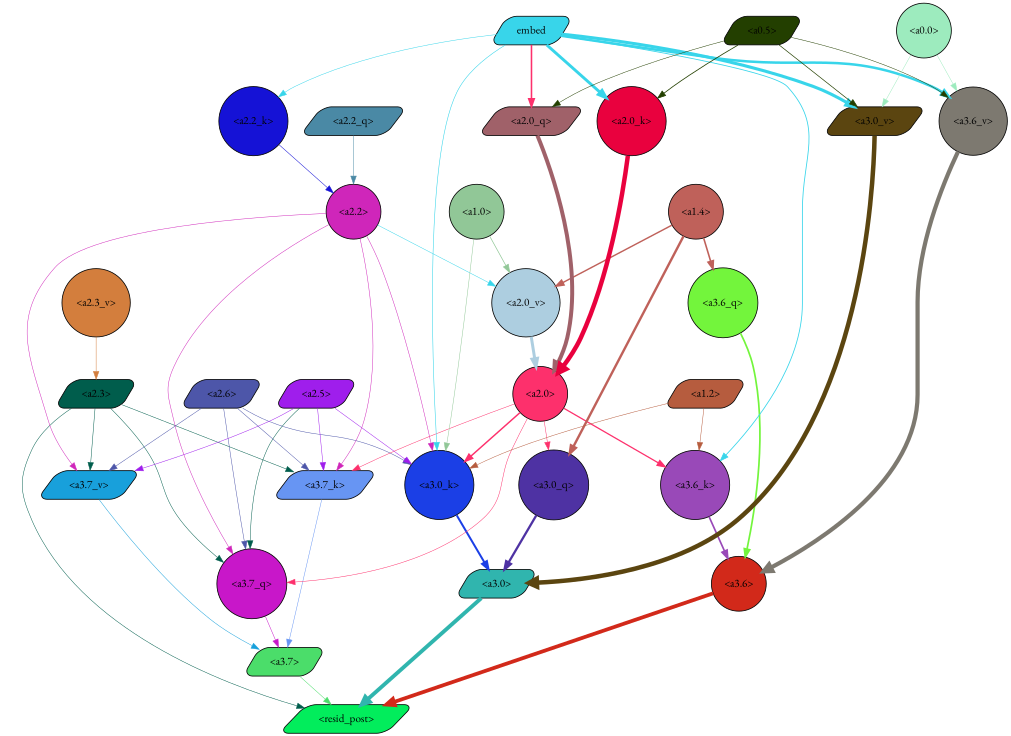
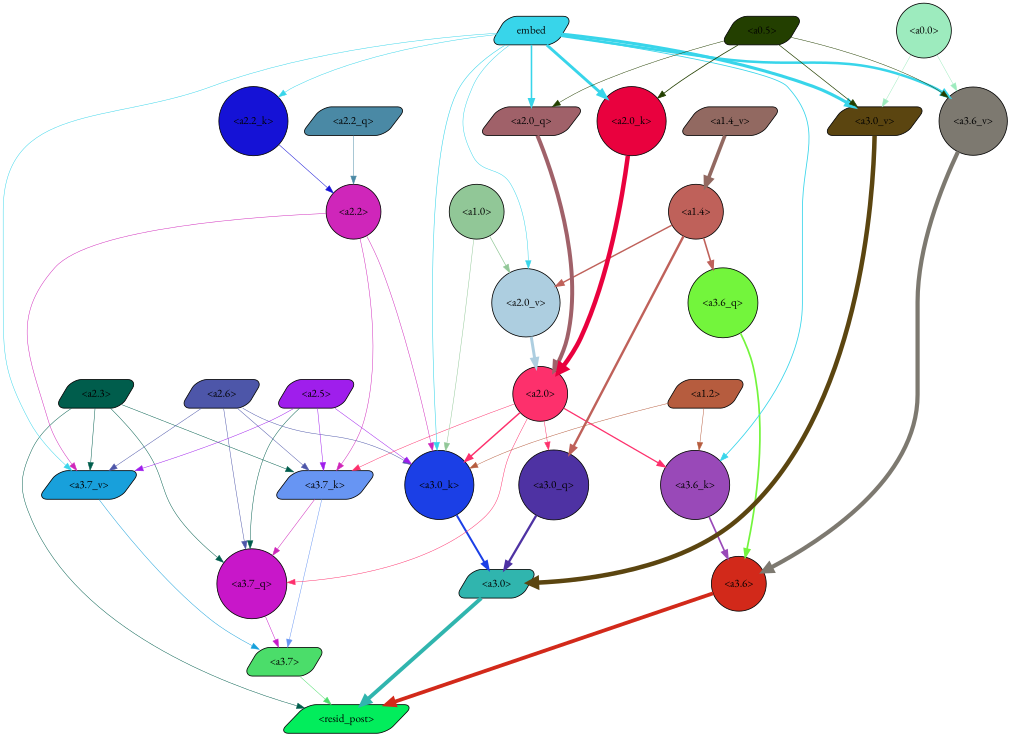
  strict digraph {
    fontname="EB Garamond"
    splines=true
    node [color=black fontname="EB Garamond" shape=circle style="filled, rounded"]
    edge [color="#38d5ea" fontname="EB Garamond" penwidth=0.6 style=bold]
    "<a3.7>" [fillcolor="#4bdd6a" shape=parallelogram]
    "<resid_post>" [fillcolor="#02ed5c" shape=parallelogram]
    "<a3.6>" [fillcolor="#d2291a"]
    "<a3.0>" [fillcolor="#30b5ae" shape=parallelogram]
    "<a2.3>" [fillcolor="#005d4c" shape=parallelogram]
    "<a3.7_q>" [fillcolor="#c817c9"]
    "<a3.7_k>" [fillcolor="#6795f3" shape=parallelogram]
    "<a3.7_v>" [fillcolor="#18a0db" shape=parallelogram]
    "<a3.6_q>" [fillcolor="#73f53c"]
    "<a3.0_q>" [fillcolor="#4e32a3"]
    "<a3.6_k>" [fillcolor="#9949b8"]
    "<a3.0_k>" [fillcolor="#1b3fe6"]
    "<a3.6_v>" [fillcolor="#7d7970"]
    "<a3.0_v>" [fillcolor="#5b4510" shape=parallelogram]
    "<a2.6>" [fillcolor="#4d56a9" shape=parallelogram]
    "<a2.5>" [fillcolor="#9f1eec" shape=parallelogram]
    "<a2.2>" [fillcolor="#cf26ba"]
    "<a2.0>" [fillcolor="#fd306c"]
    "<a1.4>" [fillcolor="#bf615a"]
    "<a2.0_v>" [fillcolor="#adcee0"]
    "<a1.2>" [fillcolor="#b65c3e" shape=parallelogram]
    embed [fillcolor="#38d5ea" shape=parallelogram]
    "<a2.0_q>" [fillcolor="#a06169" shape=parallelogram]
    "<a2.2_k>" [fillcolor="#1512d6"]
    "<a2.0_k>" [fillcolor="#e9013e"]
    "<a1.0>" [fillcolor="#91c797"]
    "<a0.5>" [fillcolor="#233f00" shape=parallelogram]
    "<a0.0>" [fillcolor="#9debbe"]
    "<a2.2_q>" [fillcolor="#4a89a5" shape=parallelogram]
-   "<a2.3_v>" [fillcolor="#d37e3d"]
+   "<a1.4_v>" [fillcolor="#926961" shape=parallelogram]
    "<a3.7>" -> "<resid_post>" [color="#4bdd6a"]
    "<a3.6>" -> "<resid_post>" [color="#d2291a" penwidth=4.751592040061951 style=solid]
    "<a3.0>" -> "<resid_post>" [color="#30b5ae" penwidth=4.904066681861877 style=solid]
    "<a2.3>" -> "<resid_post>" [color="#005d4c"]
    "<a2.3>" -> "<a3.7_q>" [color="#005d4c" style=solid]
    "<a2.3>" -> "<a3.7_k>" [color="#005d4c"]
    "<a2.3>" -> "<a3.7_v>" [color="#005d4c" style=solid]
    "<a3.7_q>" -> "<a3.7>" [color="#c817c9" style=solid]
    "<a3.7_k>" -> "<a3.7>" [color="#6795f3"]
    "<a3.7_v>" -> "<a3.7>" [color="#18a0db" style=solid]
    "<a3.6_q>" -> "<a3.6>" [color="#73f53c" penwidth=2.160832464694977]
    "<a3.0_q>" -> "<a3.0>" [color="#4e32a3" penwidth=2.870753765106201]
    "<a3.6_k>" -> "<a3.6>" [color="#9949b8" penwidth=2.13908451795578 style=solid]
    "<a3.0_k>" -> "<a3.0>" [color="#1b3fe6" penwidth=2.520303964614868]
    "<a3.6_v>" -> "<a3.6>" [color="#7d7970" penwidth=5.297133803367615]
    "<a3.0_v>" -> "<a3.0>" [color="#5b4510" penwidth=5.680712580680847]
    "<a2.6>" -> "<a3.7_q>" [color="#4d56a9"]
    "<a2.6>" -> "<a3.7_k>" [color="#4d56a9" style=solid]
    "<a2.6>" -> "<a3.7_v>" [color="#4d56a9"]
    "<a2.6>" -> "<a3.0_k>" [color="#4d56a9"]
    "<a2.5>" -> "<a3.7_q>" [color="#005d4c" style=solid]
    "<a2.5>" -> "<a3.7_k>" [color="#9f1eec" style=solid]
    "<a2.5>" -> "<a3.7_v>" [color="#9f1eec"]
    "<a2.5>" -> "<a3.0_k>" [color="#9f1eec" style=solid]
-   "<a2.2>" -> "<a3.7_q>" [color="#cf26ba"]
+   "<a3.7_k>" -> "<a3.7_q>" [color="#cf26ba"]
    "<a2.2>" -> "<a3.7_k>" [color="#cf26ba" style=solid]
    "<a2.2>" -> "<a3.7_v>" [color="#cf26ba" style=solid]
    "<a2.2>" -> "<a3.0_k>" [color="#cf26ba" style=solid]
    "<a2.0>" -> "<a3.7_q>" [color="#fd306c" style=solid]
    "<a2.0>" -> "<a3.7_k>" [color="#fd306c"]
    "<a2.0>" -> "<a3.0_q>" [color="#fd306c"]
    "<a2.0>" -> "<a3.6_k>" [color="#fd306c" penwidth=1.5897698998451233]
    "<a2.0>" -> "<a3.0_k>" [color="#fd306c" penwidth=1.8405593037605286]
    "<a1.4>" -> "<a3.6_q>" [color="#bf615a" penwidth=2.0260728895664215]
    "<a1.4>" -> "<a3.0_q>" [color="#bf615a" penwidth=3.0185627341270447]
    "<a1.4>" -> "<a2.0_v>" [color="#bf615a" penwidth=1.7970525026321411]
    "<a2.0_v>" -> "<a2.0>" [color="#adcee0" penwidth=3.781584322452545 style=solid]
    "<a1.2>" -> "<a3.6_k>" [color="#b65c3e" style=solid]
    "<a1.2>" -> "<a3.0_k>" [color="#b65c3e"]
+   embed -> "<a3.7_v>"
    embed -> "<a3.6_k>" [penwidth=1.046662151813507 style=solid]
    embed -> "<a3.0_k>" [penwidth=0.6995279788970947]
    embed -> "<a3.6_v>" [penwidth=3.1840110421180725 style=solid]
    embed -> "<a3.0_v>" [penwidth=3.9005755856633186 style=solid]
-   "<a2.2>" -> "<a2.0_v>"
-   embed -> "<a2.0_q>" [color="#fd306c" penwidth=1.9669389724731445]
+   embed -> "<a2.0_v>"
+   embed -> "<a2.0_q>" [penwidth=1.9669389724731445]
    embed -> "<a2.2_k>"
    embed -> "<a2.0_k>" [penwidth=3.6898754835128784]
    "<a2.0_q>" -> "<a2.0>" [color="#a06169" penwidth=5.0040658712387085 style=solid]
    "<a2.2_k>" -> "<a2.2>" [color="#1512d6" penwidth=0.6304321400821209 style=solid]
    "<a2.0_k>" -> "<a2.0>" [color="#e9013e" penwidth=5.6445024609565735 style=solid]
    "<a1.0>" -> "<a3.0_k>" [color="#91c797" style=solid]
    "<a1.0>" -> "<a2.0_v>" [color="#91c797" penwidth=0.8836666345596313 style=solid]
    "<a0.5>" -> "<a3.6_v>" [color="#233f00" style=solid]
    "<a0.5>" -> "<a3.0_v>" [color="#233f00" penwidth=0.8493617177009583]
    "<a0.5>" -> "<a2.0_q>" [color="#233f00"]
    "<a0.5>" -> "<a2.0_k>" [color="#233f00" penwidth=0.9942188858985901 style=solid]
    "<a0.0>" -> "<a3.6_v>" [color="#9debbe" style=""]
    "<a0.0>" -> "<a3.0_v>" [color="#9debbe" style=""]
    "<a2.2_q>" -> "<a2.2>" [color="#4a89a5" style=solid]
-   "<a2.3_v>" -> "<a2.3>" [color="#d37e3d" style=solid]
+   "<a1.4_v>" -> "<a1.4>" [color="#926961" penwidth=4.602061748504639]
  }
